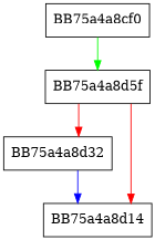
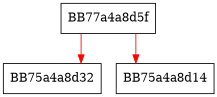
  digraph {
    splines=ortho
    node [shape=box]
    edge [color=red]
-   BB75a4a8cf0
-   BB75a4a8d5f
+   BB75a4a8d5f [label=BB77a4a8d5f]
    BB75a4a8d32
    n4 [label=BB75a4a8d14]
-   BB75a4a8cf0 -> BB75a4a8d5f [color=green]
    BB75a4a8d5f -> BB75a4a8d32
    BB75a4a8d5f -> n4
-   BB75a4a8d32 -> n4 [color=blue]
  }
